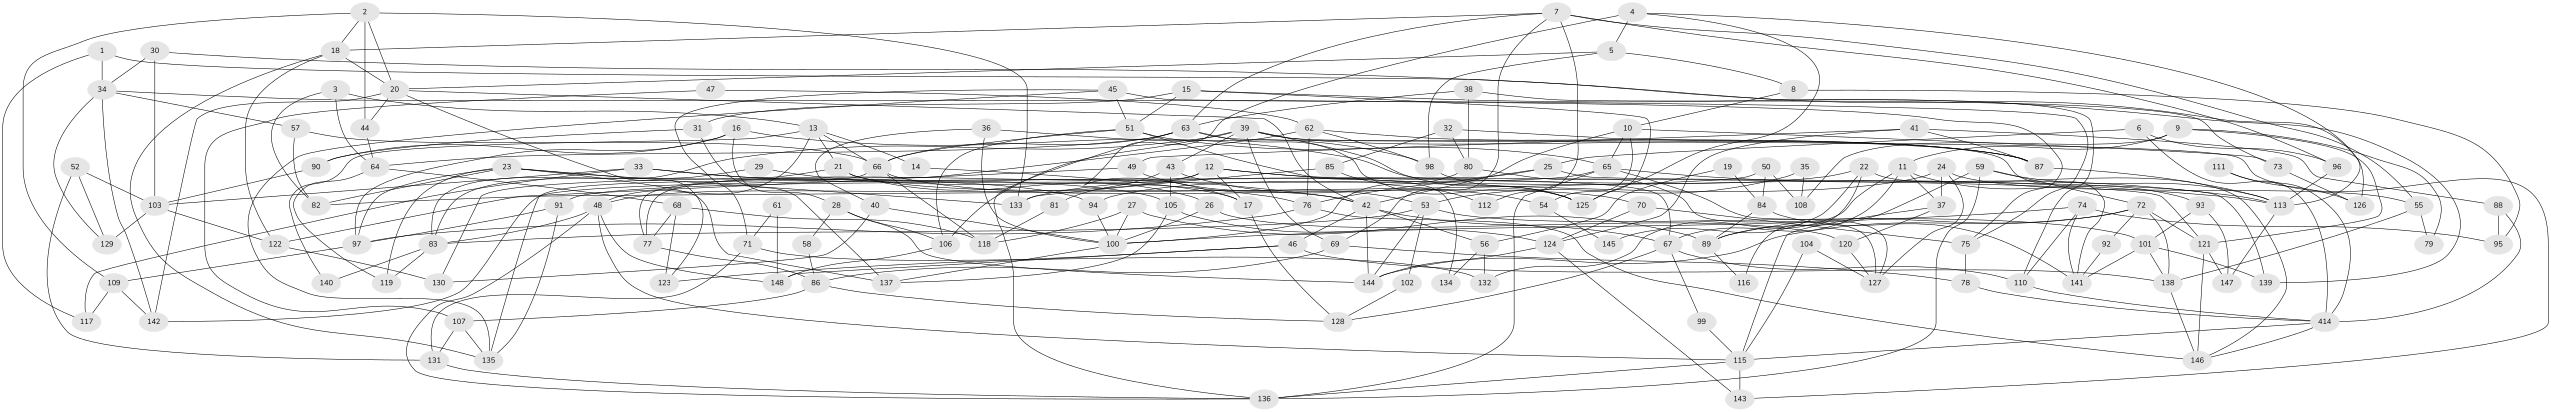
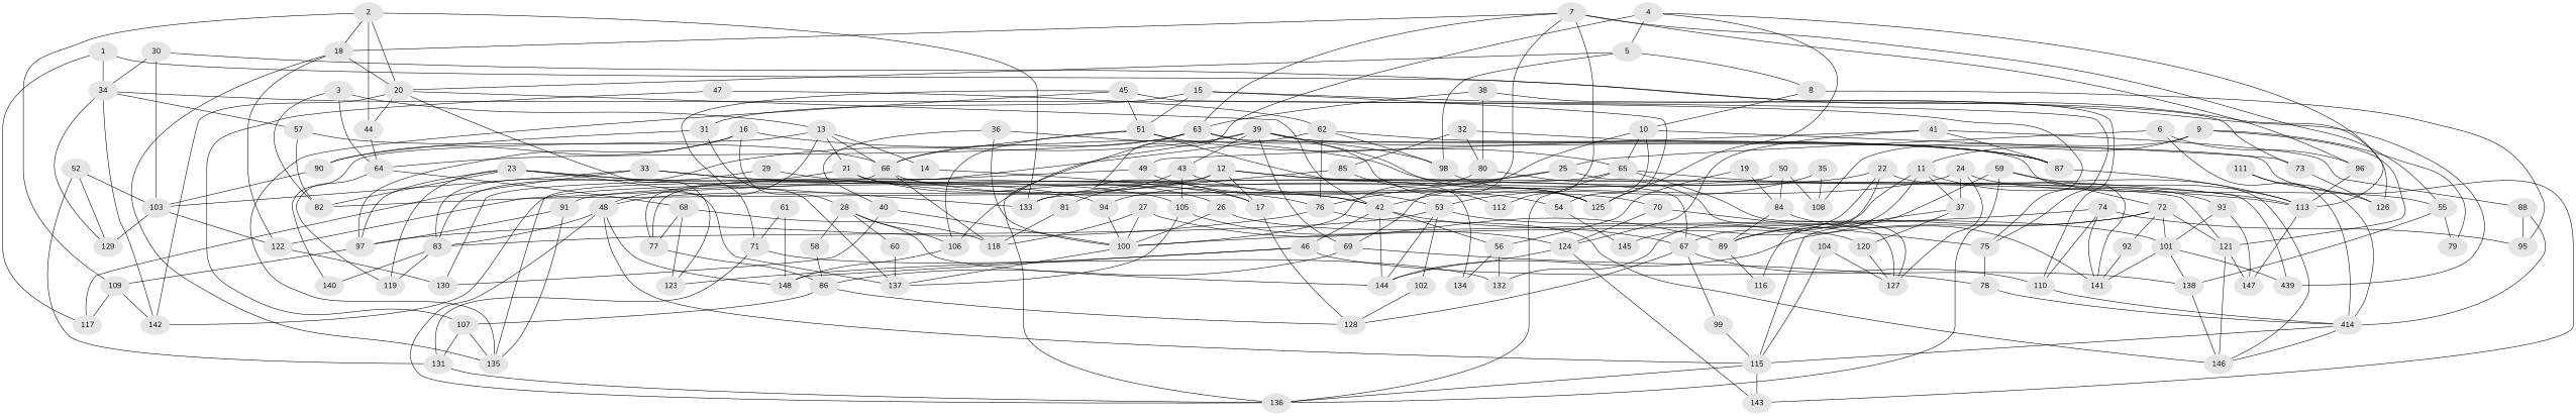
  graph {
    fontname=Nunito
    node [color=gray90 fontname=Nunito style=filled]
    edge [fontname=Nunito]
    1
    34
    117
    126
    142
    57
    75
    129
    2
    18
    20
    44
    109
    133
    122
    135
    42
    123
    64
    3
    13
    82
    48
    14
    21
    66
    140
    119
    68
    4
    5
    17
    113
    125
    8
    98
    128
    147
    10
    95
    6
    25
    96
    n44 [label=414]
-   139
+   139 [label=439]
    76
    146
    115
    7
    55
    63
    69
    112
    79
    138
    136
    143
    86
    78
    54
    65
    73
    9
    11
    108
    121
    37
    67
    93
    132
    56
    144
    46
    145
    127
    91
    120
    110
    99
    101
    12
    77
    83
    148
    26
    130
    118
    70
    15
    31
    51
    90
    137
    106
    134
    16
    28
    97
    58
+   60
    103
    19
    84
    87
    100
    22
    116
    23
    94
    24
    27
    89
    29
    30
    32
    80
    85
    33
    105
    124
    35
    53
    102
    36
    40
    38
    39
    43
    141
    81
    41
    49
    88
    45
    71
    131
    47
    62
    107
    50
    52
    59
    72
    92
    61
    104
    74
    111
    1 -- 34
    1 -- 117
    1 -- 126
    34 -- 142
    34 -- 57
    34 -- 75
    34 -- 129
    57 -- 82
    57 -- 66
    75 -- 78
    2 -- 18
    2 -- 20
    2 -- 44
    2 -- 109
    2 -- 133
    18 -- 20
    18 -- 122
    18 -- 135
    20 -- 142
    20 -- 44
    20 -- 42
    20 -- 123
    44 -- 64
    109 -- 117
    109 -- 142
    122 -- 130
    42 -- 67
    42 -- 56
    42 -- 144
    42 -- 46
    64 -- 119
    64 -- 68
    3 -- 64
    3 -- 13
    3 -- 82
    13 -- 48
    13 -- 14
    13 -- 21
    13 -- 66
    13 -- 140
    48 -- 115
    48 -- 136
    48 -- 83
    48 -- 148
    14 -- 17
    21 -- 42
    21 -- 26
    21 -- 130
    66 -- 135
    66 -- 118
    66 -- 70
    68 -- 123
    68 -- 77
    68 -- 118
    4 -- 5
    4 -- 17
    4 -- 113
    4 -- 125
    5 -- 20
    5 -- 8
    5 -- 98
    17 -- 128
    113 -- 147
    8 -- 10
    8 -- 95
    98 -- 125
    10 -- 42
    10 -- 54
    10 -- 65
    10 -- 73
    6 -- 25
    6 -- 96
    6 -- n44
    25 -- 142
    25 -- 139
    25 -- 76
    96 -- 113
    n44 -- 146
    n44 -- 115
    76 -- 146
    76 -- 97
    115 -- 136
    115 -- 143
    7 -- 18
    7 -- 96
    7 -- 55
    7 -- 63
    7 -- 69
    7 -- 112
    55 -- 79
    55 -- 138
    63 -- 64
    63 -- 66
    63 -- 125
    63 -- 136
    63 -- 143
    69 -- 86
    69 -- 78
    138 -- 146
    86 -- 128
    86 -- 107
    78 -- n44
    54 -- 145
    65 -- 113
    65 -- 136
    65 -- 127
    65 -- 91
    73 -- 126
    9 -- 79
    9 -- 11
    9 -- 108
    9 -- 121
    11 -- 37
    11 -- 67
    11 -- 93
    11 -- 132
    121 -- 147
    121 -- 146
    37 -- 115
    37 -- 120
    67 -- 128
    67 -- 110
    67 -- 99
    93 -- 147
    93 -- 101
    56 -- 132
    56 -- 134
    46 -- 123
    46 -- 138
    46 -- 148
    91 -- 135
    91 -- 97
    120 -- 127
    110 -- n44
    99 -- 115
    101 -- 139
    101 -- 138
    101 -- 141
    12 -- 48
    12 -- 17
    12 -- 113
    12 -- 121
    12 -- 77
    77 -- 86
    83 -- 140
    83 -- 119
    26 -- 120
    26 -- 100
    70 -- 75
    70 -- 124
    15 -- 125
    15 -- 139
    15 -- 31
    15 -- 51
    31 -- 90
    31 -- 137
    51 -- 66
    51 -- 65
    51 -- 106
    51 -- 134
    90 -- 103
    106 -- 148
    16 -- 67
    16 -- 90
    16 -- 28
    16 -- 97
    28 -- 144
    28 -- 106
    28 -- 58
+   28 -- 60
    97 -- 109
    58 -- 86
+   60 -- 137
    103 -- 129
    103 -- 122
    19 -- 56
    19 -- 84
    84 -- 89
    84 -- 141
    87 -- 113
    100 -- 137
    22 -- 133
    22 -- 146
    22 -- 145
    22 -- 116
    23 -- 133
    23 -- 82
    23 -- 119
    23 -- 137
    23 -- 97
    23 -- 94
    94 -- 100
    24 -- 55
    24 -- 37
    24 -- 127
    24 -- 94
    27 -- 118
    27 -- 100
    27 -- 89
    89 -- 116
    29 -- 76
    29 -- 83
    30 -- 34
    30 -- 110
    30 -- 103
    32 -- 87
    32 -- 80
    32 -- 85
    80 -- 127
    80 -- 100
    85 -- 133
    85 -- 112
    33 -- 117
    33 -- 42
    33 -- 103
    33 -- 105
    105 -- 137
    105 -- 124
    124 -- 143
    124 -- 144
    35 -- 108
    35 -- 53
    53 -- 144
    53 -- 101
    53 -- 83
    53 -- 102
    102 -- 128
    36 -- 98
    36 -- 100
    36 -- 40
    40 -- 130
    40 -- 100
    38 -- 63
    38 -- 73
    38 -- 80
    39 -- 125
    39 -- 69
    39 -- 83
    39 -- 106
    39 -- 87
    39 -- 43
    39 -- 141
    43 -- 54
    43 -- 105
    43 -- 81
    81 -- 118
    41 -- 87
    41 -- 124
    41 -- 49
    41 -- 88
    49 -- 122
    49 -- 53
    88 -- 95
    88 -- n44
    45 -- 75
    45 -- 135
    45 -- 51
    45 -- 71
    71 -- 132
    71 -- 131
    131 -- 136
    47 -- 62
    47 -- 107
    62 -- 98
    62 -- 76
    62 -- 77
    62 -- 87
    107 -- 135
    107 -- 131
    50 -- 82
    50 -- 108
    50 -- 84
    52 -- 129
    52 -- 103
    52 -- 131
    59 -- 113
    59 -- 136
    59 -- 89
    59 -- 72
-   72 -- 138
+   72 -- 101
    72 -- 121
    72 -- 144
    72 -- 89
    72 -- 92
    92 -- 141
    61 -- 148
    61 -- 71
    104 -- 115
    104 -- 127
    74 -- 95
    74 -- 110
    74 -- 100
    74 -- 141
    111 -- 126
    111 -- n44
  }
